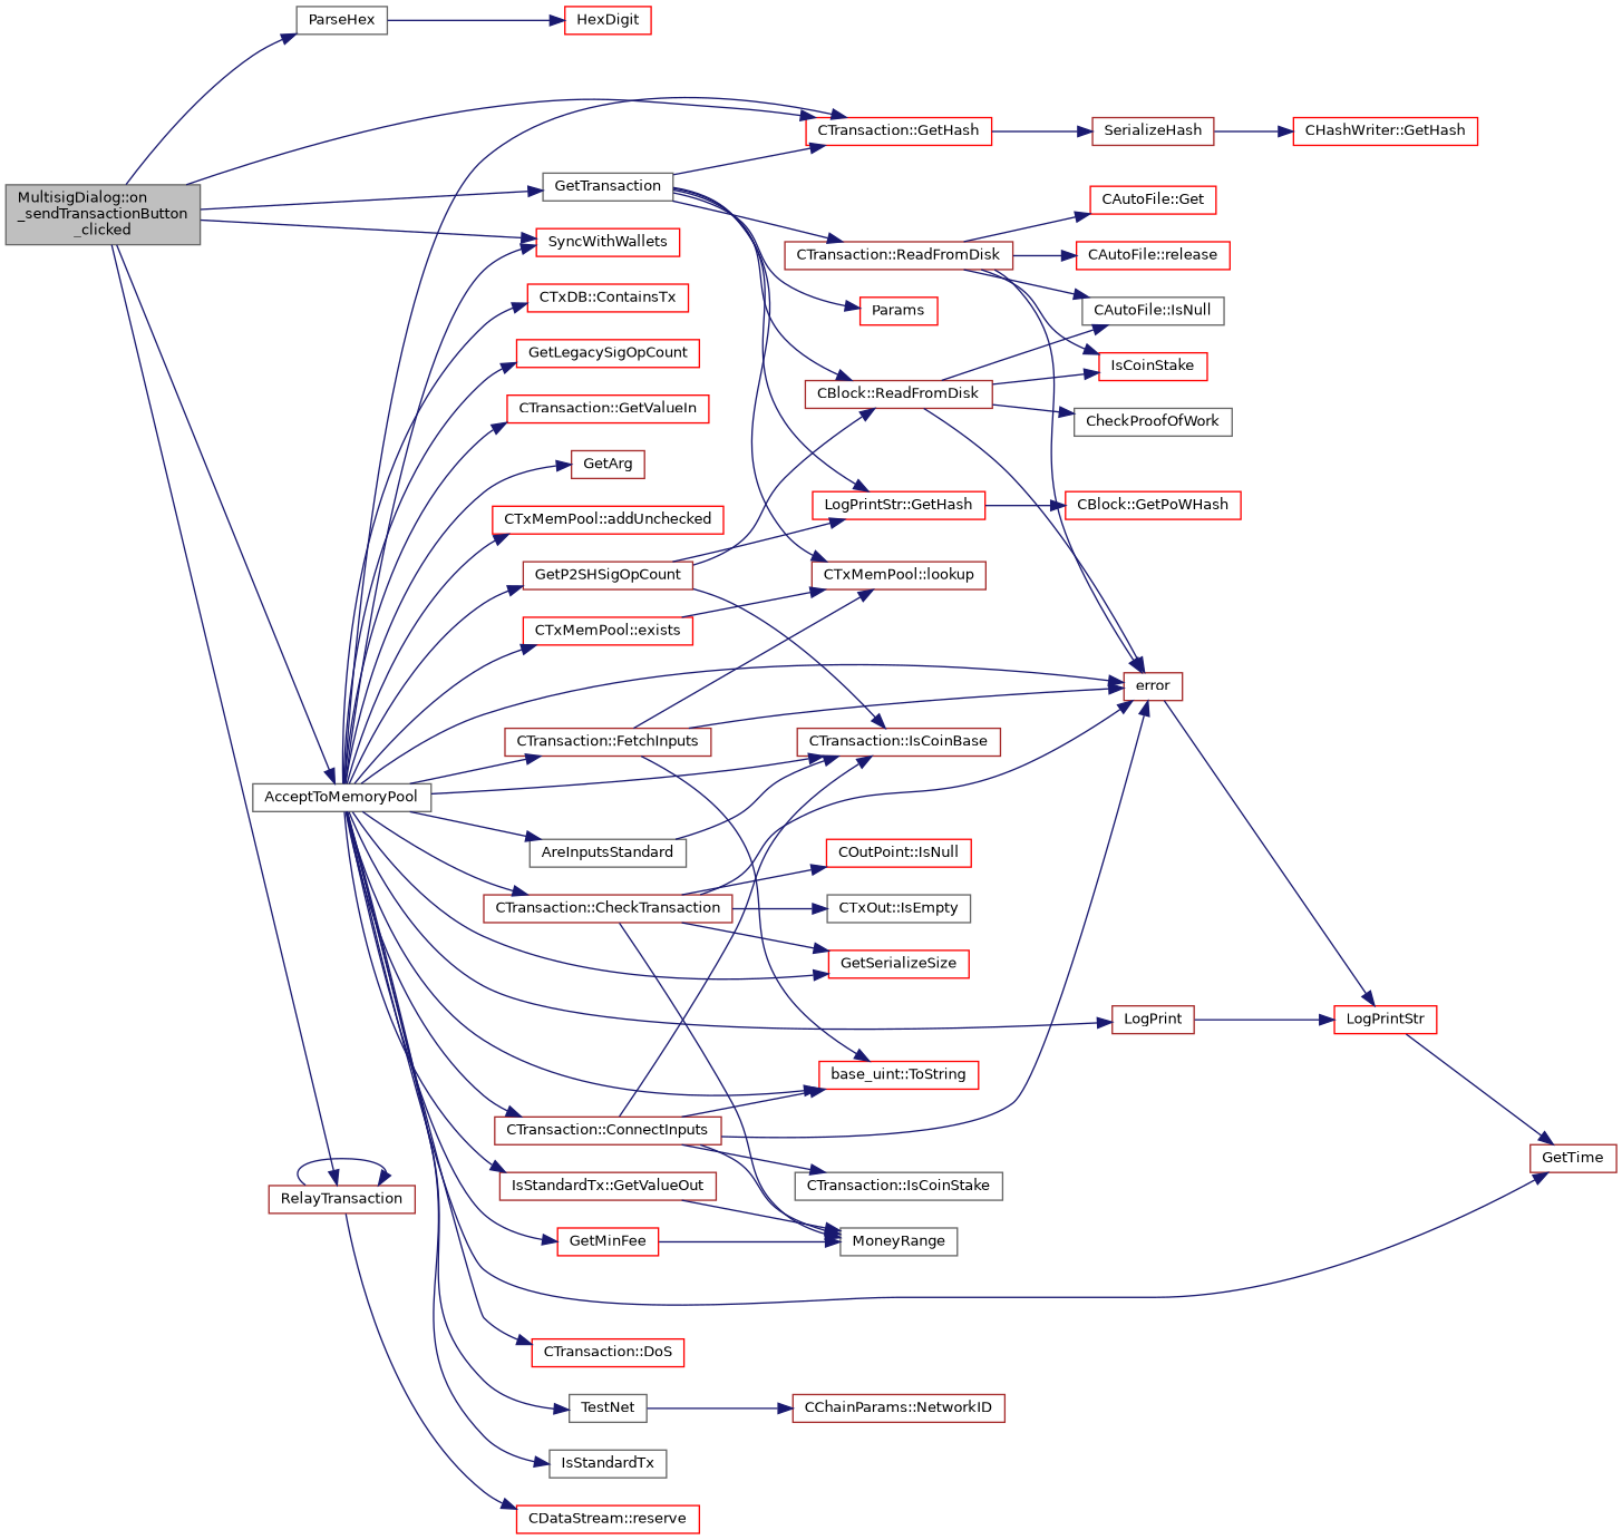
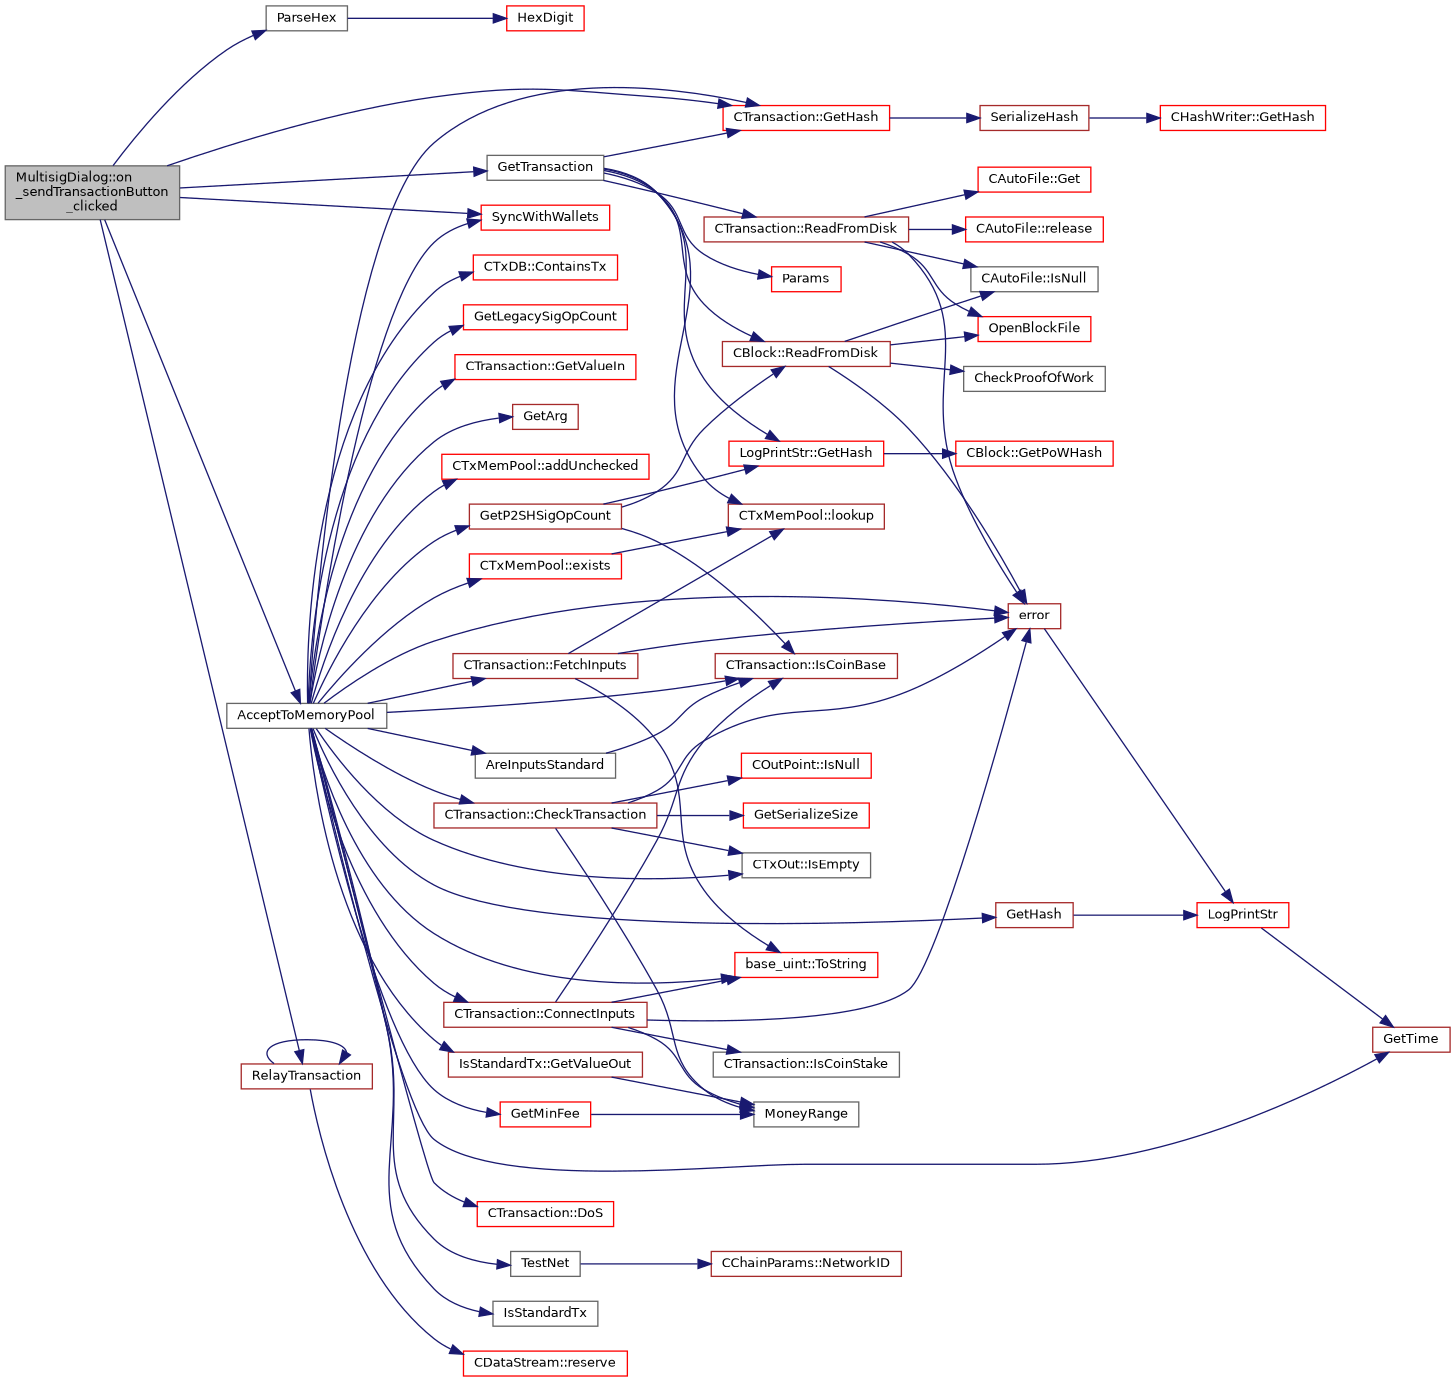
  digraph {
    rankdir=LR
    node [color=red fillcolor=white fontname=Helvetica fontsize=10 shape=record style=filled]
    edge [color=midnightblue fontname=Helvetica fontsize=10 labelfontname=Helvetica labelfontsize=10 style=solid]
    n1 [color=gray40 fillcolor=grey75 fontcolor=black height=0.2 label="MultisigDialog::on\l_sendTransactionButton\l_clicked" width=0.4]
    n2 [color=gray40 height=0.2 label=ParseHex width=0.4]
    n3 [height=0.2 label="CTransaction::GetHash" width=0.4]
    n4 [color=gray40 height=0.2 label=GetTransaction width=0.4]
    n5 [color=gray40 height=0.2 label=AcceptToMemoryPool width=0.4]
    n6 [height=0.2 label=SyncWithWallets width=0.4]
    n7 [color=brown height=0.2 label=RelayTransaction width=0.4]
    n8 [height=0.2 label=HexDigit width=0.4]
    n9 [color=brown height=0.2 label=SerializeHash width=0.4]
    n10 [color=brown height=0.2 label="CTxMemPool::lookup" width=0.4]
    n11 [color=brown height=0.2 label="CTransaction::ReadFromDisk" width=0.4]
    n12 [color=brown height=0.2 label="CBlock::ReadFromDisk" width=0.4]
    n13 [height=0.2 label="LogPrintStr::GetHash" width=0.4]
    n14 [height=0.2 label=Params width=0.4]
    n15 [color=brown height=0.2 label=error width=0.4]
    n16 [color=brown height=0.2 label=GetTime width=0.4]
    n17 [color=brown height=0.2 label="CTransaction::CheckTransaction" width=0.4]
    n18 [height=0.2 label=GetSerializeSize width=0.4]
    n19 [color=brown height=0.2 label="CTransaction::IsCoinBase" width=0.4]
    n20 [height=0.2 label="CTransaction::DoS" width=0.4]
    n21 [color=gray40 height=0.2 label=TestNet width=0.4]
    n22 [color=gray40 height=0.2 label=IsStandardTx width=0.4]
    n23 [height=0.2 label="CTxMemPool::exists" width=0.4]
    n24 [height=0.2 label="CTxDB::ContainsTx" width=0.4]
    n25 [color=brown height=0.2 label="CTransaction::FetchInputs" width=0.4]
    n26 [height=0.2 label="base_uint::ToString" width=0.4]
    n27 [color=gray40 height=0.2 label=AreInputsStandard width=0.4]
    n28 [height=0.2 label=GetLegacySigOpCount width=0.4]
    n29 [color=brown height=0.2 label=GetP2SHSigOpCount width=0.4]
    n30 [height=0.2 label="CTransaction::GetValueIn" width=0.4]
    n31 [color=brown height=0.2 label="IsStandardTx::GetValueOut" width=0.4]
    n32 [height=0.2 label=GetMinFee width=0.4]
    n33 [color=brown height=0.2 label=GetArg width=0.4]
-   n34 [color=brown height=0.2 label=LogPrint width=0.4]
+   n34 [color=brown height=0.2 label=GetHash width=0.4]
    n35 [color=brown height=0.2 label="CTransaction::ConnectInputs" width=0.4]
    n36 [height=0.2 label="CTxMemPool::addUnchecked" width=0.4]
    n37 [height=0.2 label="CDataStream::reserve" width=0.4]
    n38 [height=0.2 label="CHashWriter::GetHash" width=0.4]
-   n39 [height=0.2 label=IsCoinStake width=0.4]
+   n39 [height=0.2 label=OpenBlockFile width=0.4]
    n40 [color=gray40 height=0.2 label="CAutoFile::IsNull" width=0.4]
    n41 [height=0.2 label="CAutoFile::Get" width=0.4]
    n42 [height=0.2 label="CAutoFile::release" width=0.4]
    n43 [color=gray40 height=0.2 label=CheckProofOfWork width=0.4]
    n44 [height=0.2 label="CBlock::GetPoWHash" width=0.4]
    n45 [height=0.2 label=LogPrintStr width=0.4]
    n46 [color=gray40 height=0.2 label="CTxOut::IsEmpty" width=0.4]
    n47 [color=gray40 height=0.2 label=MoneyRange width=0.4]
    n48 [height=0.2 label="COutPoint::IsNull" width=0.4]
    n49 [color=gray40 height=0.2 label="CTransaction::IsCoinStake" width=0.4]
    n50 [color=brown height=0.2 label="CChainParams::NetworkID" width=0.4]
    n1 -> n2
    n1 -> n3
    n1 -> n4
    n1 -> n5
    n1 -> n6
    n1 -> n7
    n2 -> n8
    n3 -> n9
    n4 -> n3
    n4 -> n10
    n4 -> n11
    n4 -> n12
    n4 -> n13
    n4 -> n14
    n5 -> n3
    n5 -> n6
    n5 -> n15
    n5 -> n16
    n5 -> n17
-   n5 -> n18
+   n5 -> n46
    n5 -> n19
    n5 -> n20
    n5 -> n21
    n5 -> n22
    n5 -> n23
    n5 -> n24
    n5 -> n25
    n5 -> n26
    n5 -> n27
    n5 -> n28
    n5 -> n29
    n5 -> n30
    n5 -> n31
    n5 -> n32
    n5 -> n33
    n5 -> n34
    n5 -> n35
    n5 -> n36
    n7 -> n7
    n7 -> n37
    n9 -> n38
    n11 -> n15
    n11 -> n39
    n11 -> n40
    n11 -> n41
    n11 -> n42
    n12 -> n15
    n12 -> n39
    n12 -> n40
    n12 -> n43
    n13 -> n44
    n15 -> n45
    n17 -> n15
    n17 -> n18
    n17 -> n46
    n17 -> n47
    n17 -> n48
    n21 -> n50
    n23 -> n10
    n25 -> n10
    n25 -> n15
    n25 -> n26
    n27 -> n19
    n29 -> n12
    n29 -> n13
    n29 -> n19
    n31 -> n47
    n32 -> n47
    n34 -> n45
    n35 -> n15
    n35 -> n19
    n35 -> n26
    n35 -> n47
    n35 -> n49
    n45 -> n16
  }
